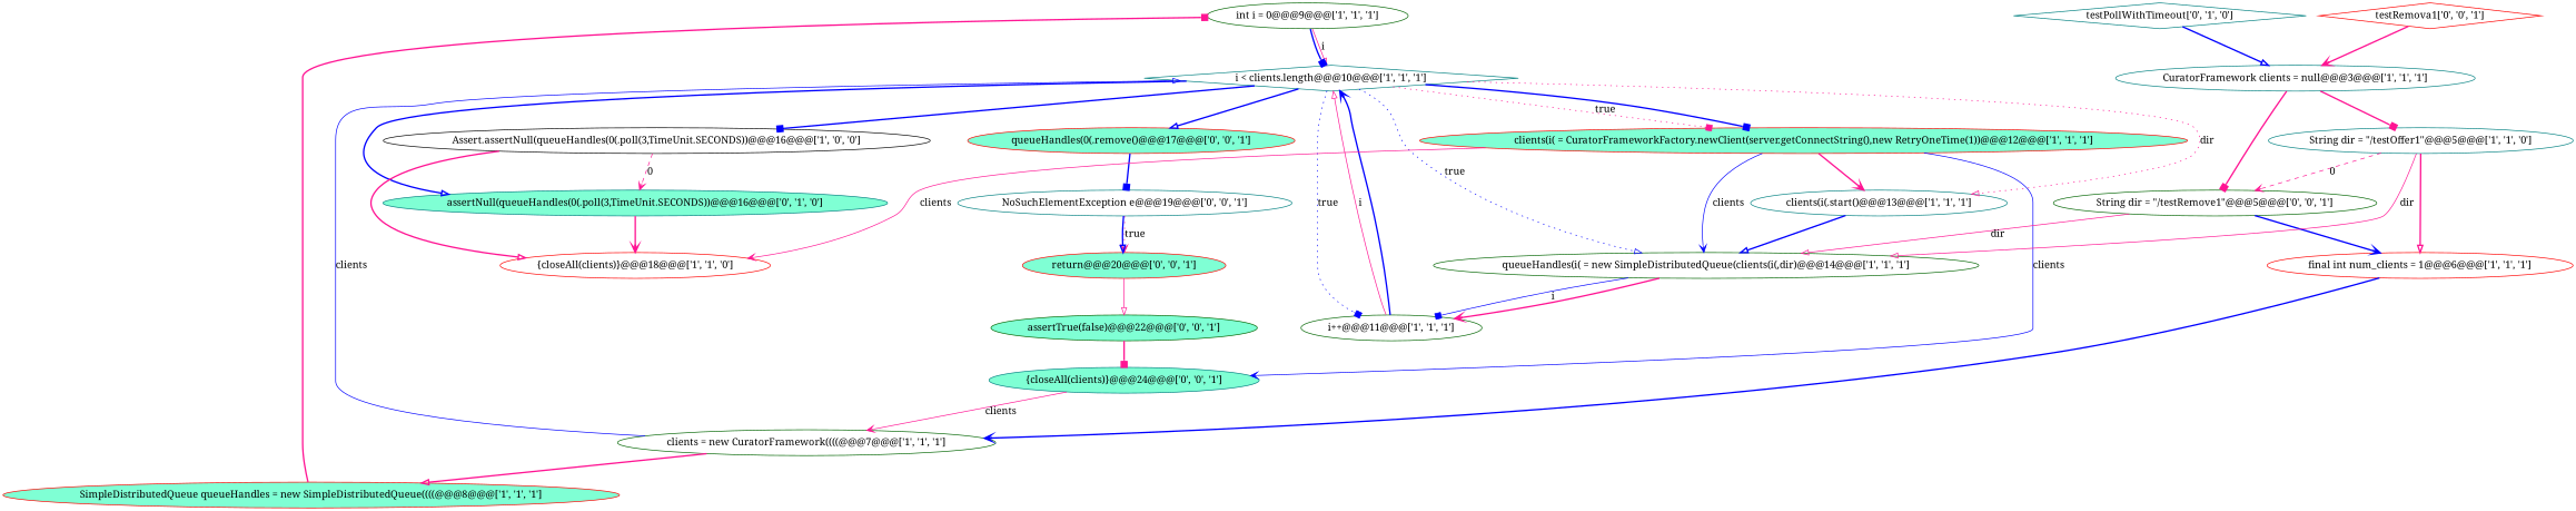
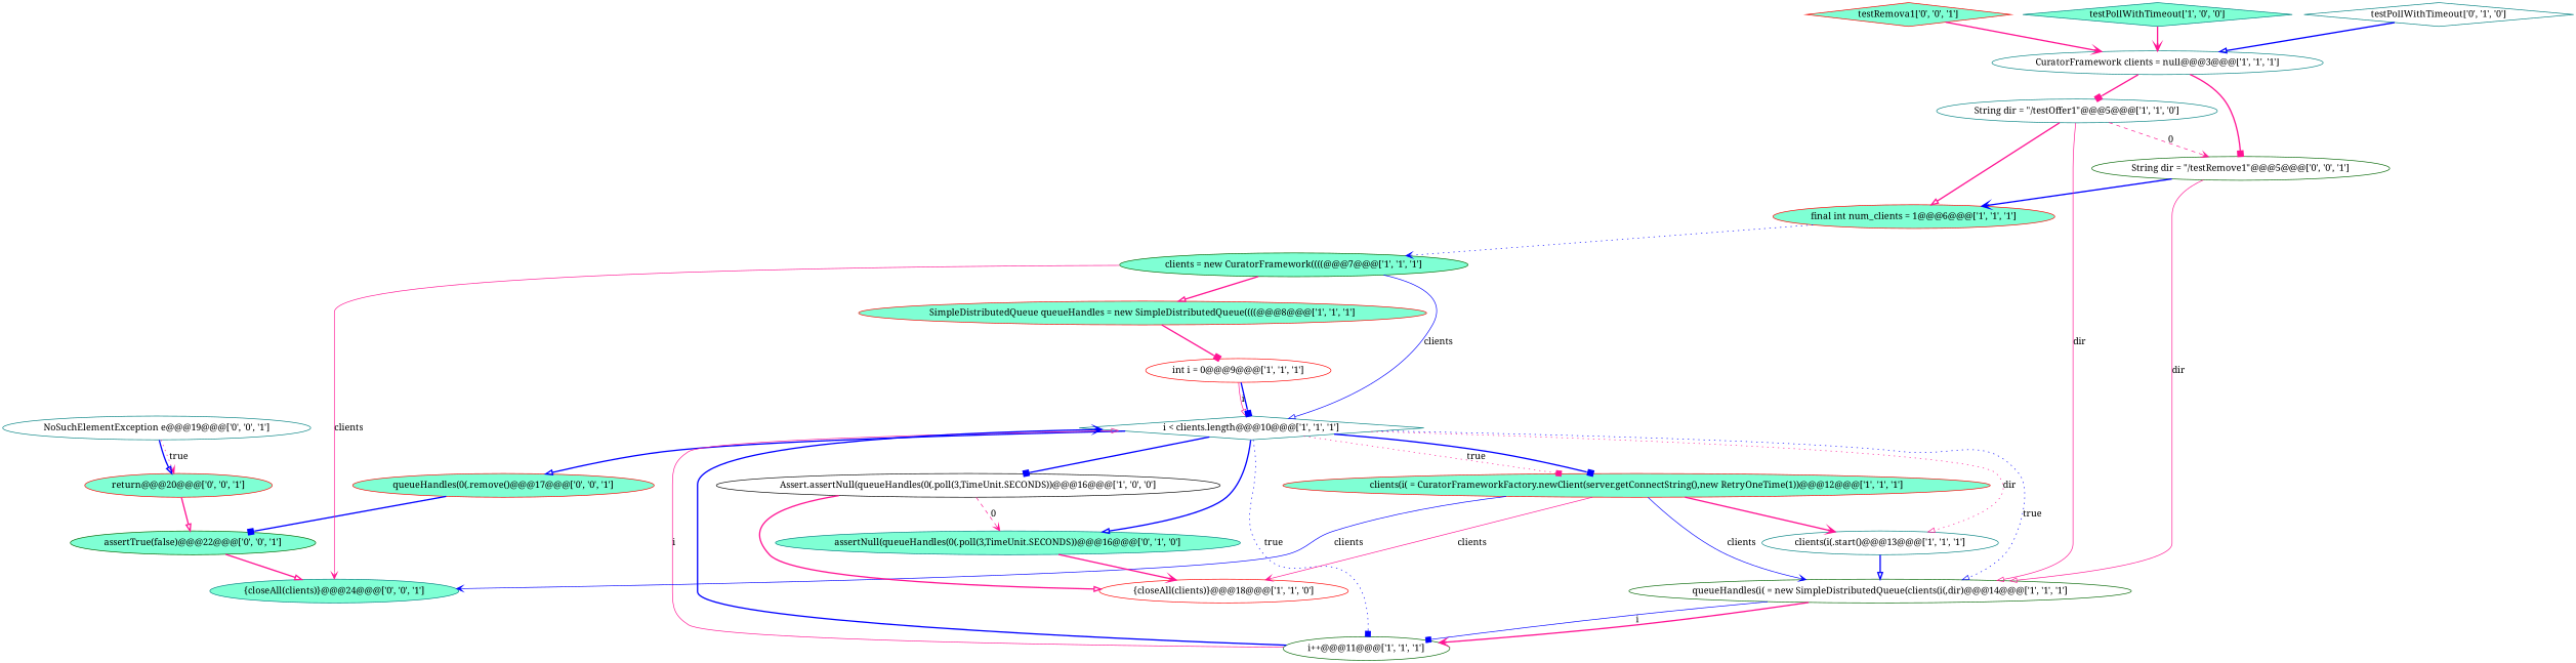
  digraph {
    fontname="Noto Serif"
    node [color=teal fillcolor=white fontname="Noto Serif" shape=ellipse style=filled]
    edge [arrowhead=onormal color=deeppink fontname="Noto Serif" style=bold]
-   n1 [color=darkgreen label="int i = 0@@@9@@@['1', '1', '1']"]
+   n1 [color=red label="int i = 0@@@9@@@['1', '1', '1']"]
    n2 [label="i < clients.length@@@10@@@['1', '1', '1']" shape=diamond]
    n3 [color=red fillcolor=aquamarine label="queueHandles(0(.remove()@@@17@@@['0', '0', '1']"]
    n4 [color=darkgreen label="queueHandles(i( = new SimpleDistributedQueue(clients(i(,dir)@@@14@@@['1', '1', '1']"]
    n5 [color=darkgreen label="i++@@@11@@@['1', '1', '1']"]
    n6 [color=red fillcolor=aquamarine label="clients(i( = CuratorFrameworkFactory.newClient(server.getConnectString(),new RetryOneTime(1))@@@12@@@['1', '1', '1']"]
    n7 [label="clients(i(.start()@@@13@@@['1', '1', '1']"]
    n8 [color=black label="Assert.assertNull(queueHandles(0(.poll(3,TimeUnit.SECONDS))@@@16@@@['1', '0', '0']"]
    n9 [fillcolor=aquamarine label="assertNull(queueHandles(0(.poll(3,TimeUnit.SECONDS))@@@16@@@['0', '1', '0']"]
    n10 [color=darkgreen fillcolor=aquamarine label="assertTrue(false)@@@22@@@['0', '0', '1']"]
    n11 [fillcolor=aquamarine label="{closeAll(clients)}@@@24@@@['0', '0', '1']"]
-   n12 [color=darkgreen label="clients = new CuratorFramework((((@@@7@@@['1', '1', '1']"]
+   n12 [color=darkgreen fillcolor=aquamarine label="clients = new CuratorFramework((((@@@7@@@['1', '1', '1']"]
    n13 [color=red fillcolor=aquamarine label="SimpleDistributedQueue queueHandles = new SimpleDistributedQueue((((@@@8@@@['1', '1', '1']"]
    n14 [color=red label="{closeAll(clients)}@@@18@@@['1', '1', '0']"]
    n15 [label="CuratorFramework clients = null@@@3@@@['1', '1', '1']"]
    n16 [color=darkgreen label="String dir = \"/testRemove1\"@@@5@@@['0', '0', '1']"]
    n17 [label="String dir = \"/testOffer1\"@@@5@@@['1', '1', '0']"]
-   n18 [color=red label="final int num_clients = 1@@@6@@@['1', '1', '1']"]
+   n18 [color=red fillcolor=aquamarine label="final int num_clients = 1@@@6@@@['1', '1', '1']"]
    n19 [color=red fillcolor=aquamarine label="return@@@20@@@['0', '0', '1']"]
-   n20 [color=red label="testRemova1['0', '0', '1']" shape=diamond]
+   n20 [color=red fillcolor=aquamarine label="testRemova1['0', '0', '1']" shape=diamond]
+   n21 [fillcolor=aquamarine label="testPollWithTimeout['1', '0', '0']" shape=diamond]
    n22 [label="testPollWithTimeout['0', '1', '0']" shape=diamond]
    n23 [label="NoSuchElementException e@@@19@@@['0', '0', '1']"]
    n1 -> n2 [label=i style=solid]
    n1 -> n2 [arrowhead=box color=blue]
    n2 -> n3 [color=blue]
    n2 -> n4 [color=blue label=true style=dotted]
    n2 -> n5 [arrowhead=box color=blue label=true style=dotted]
    n2 -> n6 [arrowhead=box label=true style=dotted]
    n2 -> n6 [arrowhead=box color=blue]
    n2 -> n7 [label=dir style=dotted]
    n2 -> n8 [arrowhead=box color=blue]
    n2 -> n9 [color=blue]
-   n3 -> n23 [arrowhead=box color=blue]
+   n3 -> n10 [arrowhead=box color=blue]
    n4 -> n5 [arrowhead=vee]
    n4 -> n5 [arrowhead=box color=blue label=i style=solid]
    n5 -> n2 [label=i style=solid]
    n5 -> n2 [arrowhead=vee color=blue]
    n6 -> n4 [arrowhead=vee color=blue label=clients style=solid]
    n6 -> n7 [arrowhead=vee]
    n6 -> n11 [arrowhead=vee color=blue label=clients style=solid]
    n6 -> n14 [arrowhead=vee label=clients style=solid]
    n7 -> n4 [color=blue]
    n8 -> n9 [arrowhead=vee label=0 style=dashed]
    n8 -> n14
    n9 -> n14 [arrowhead=vee]
-   n10 -> n11 [arrowhead=box]
+   n10 -> n11
    n12 -> n2 [color=blue label=clients style=solid]
-   n11 -> n12 [arrowhead=vee label=clients style=solid]
+   n12 -> n11 [arrowhead=vee label=clients style=solid]
    n12 -> n13
    n13 -> n1 [arrowhead=box]
    n15 -> n16 [arrowhead=box]
    n15 -> n17 [arrowhead=box]
    n16 -> n4 [label=dir style=solid]
    n16 -> n18 [arrowhead=vee color=blue]
    n17 -> n4 [label=dir style=solid]
    n17 -> n16 [arrowhead=vee label=0 style=dashed]
    n17 -> n18
-   n18 -> n12 [arrowhead=vee color=blue]
-   n19 -> n10 [style=solid]
+   n18 -> n12 [arrowhead=vee color=blue style=dotted]
+   n19 -> n10
    n20 -> n15 [arrowhead=vee]
+   n21 -> n15 [arrowhead=vee]
    n22 -> n15 [color=blue]
    n23 -> n19 [arrowhead=vee label=true style=dotted]
    n23 -> n19 [color=blue]
  }
